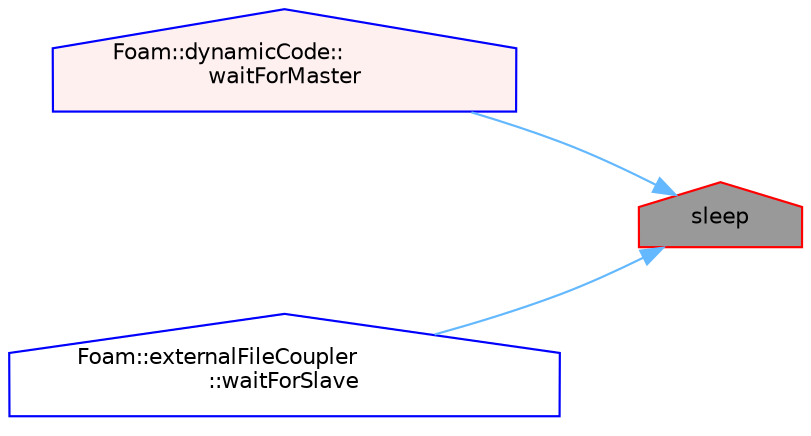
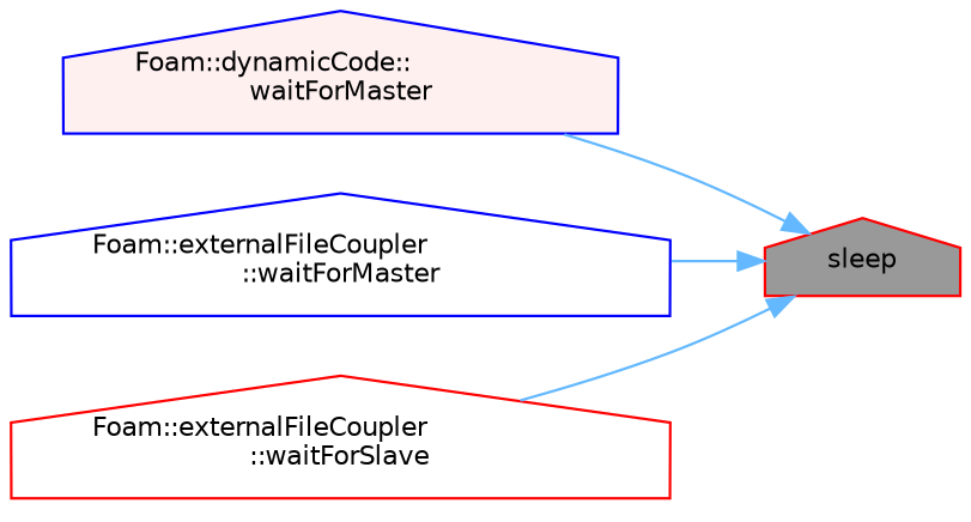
  digraph {
    rankdir=RL
    node [color=red fillcolor=white fontname=Helvetica fontsize=10 shape=house style=filled]
    edge [color=steelblue1 dir=back fontname=Helvetica fontsize=10 labelfontname=Helvetica labelfontsize=10 style=solid]
    n1 [fillcolor=grey60 fontcolor=black height=0.2 label=sleep width=0.4]
    n2 [color=blue fillcolor="#FFF0F0" height=0.2 label="Foam::dynamicCode::\lwaitForMaster" width=0.4]
-   n4 [color=blue height=0.2 label="Foam::externalFileCoupler\l::waitForSlave" width=0.4]
+   n3 [color=blue height=0.2 label="Foam::externalFileCoupler\l::waitForMaster" width=0.4]
+   n4 [height=0.2 label="Foam::externalFileCoupler\l::waitForSlave" width=0.4]
    n1 -> n2
+   n1 -> n3
    n1 -> n4
  }
